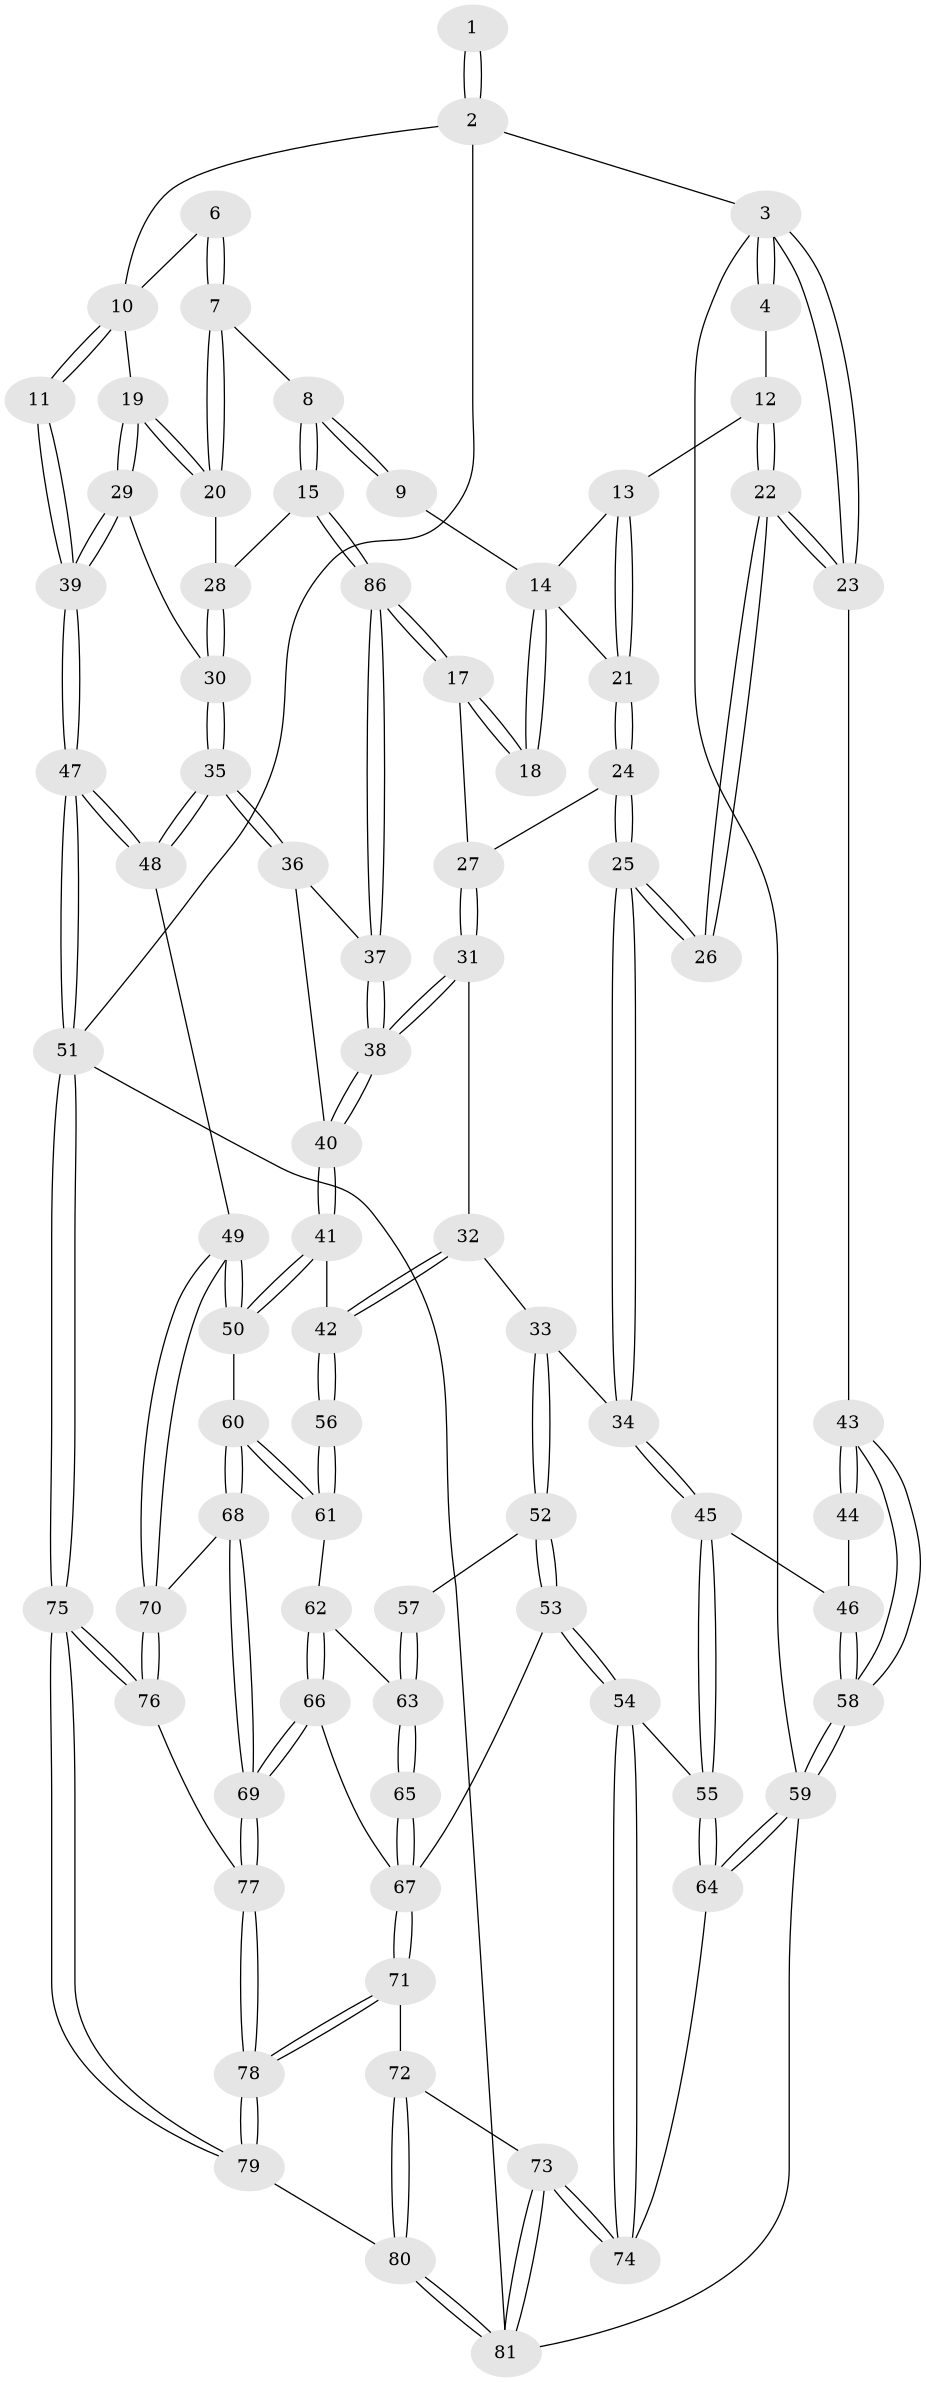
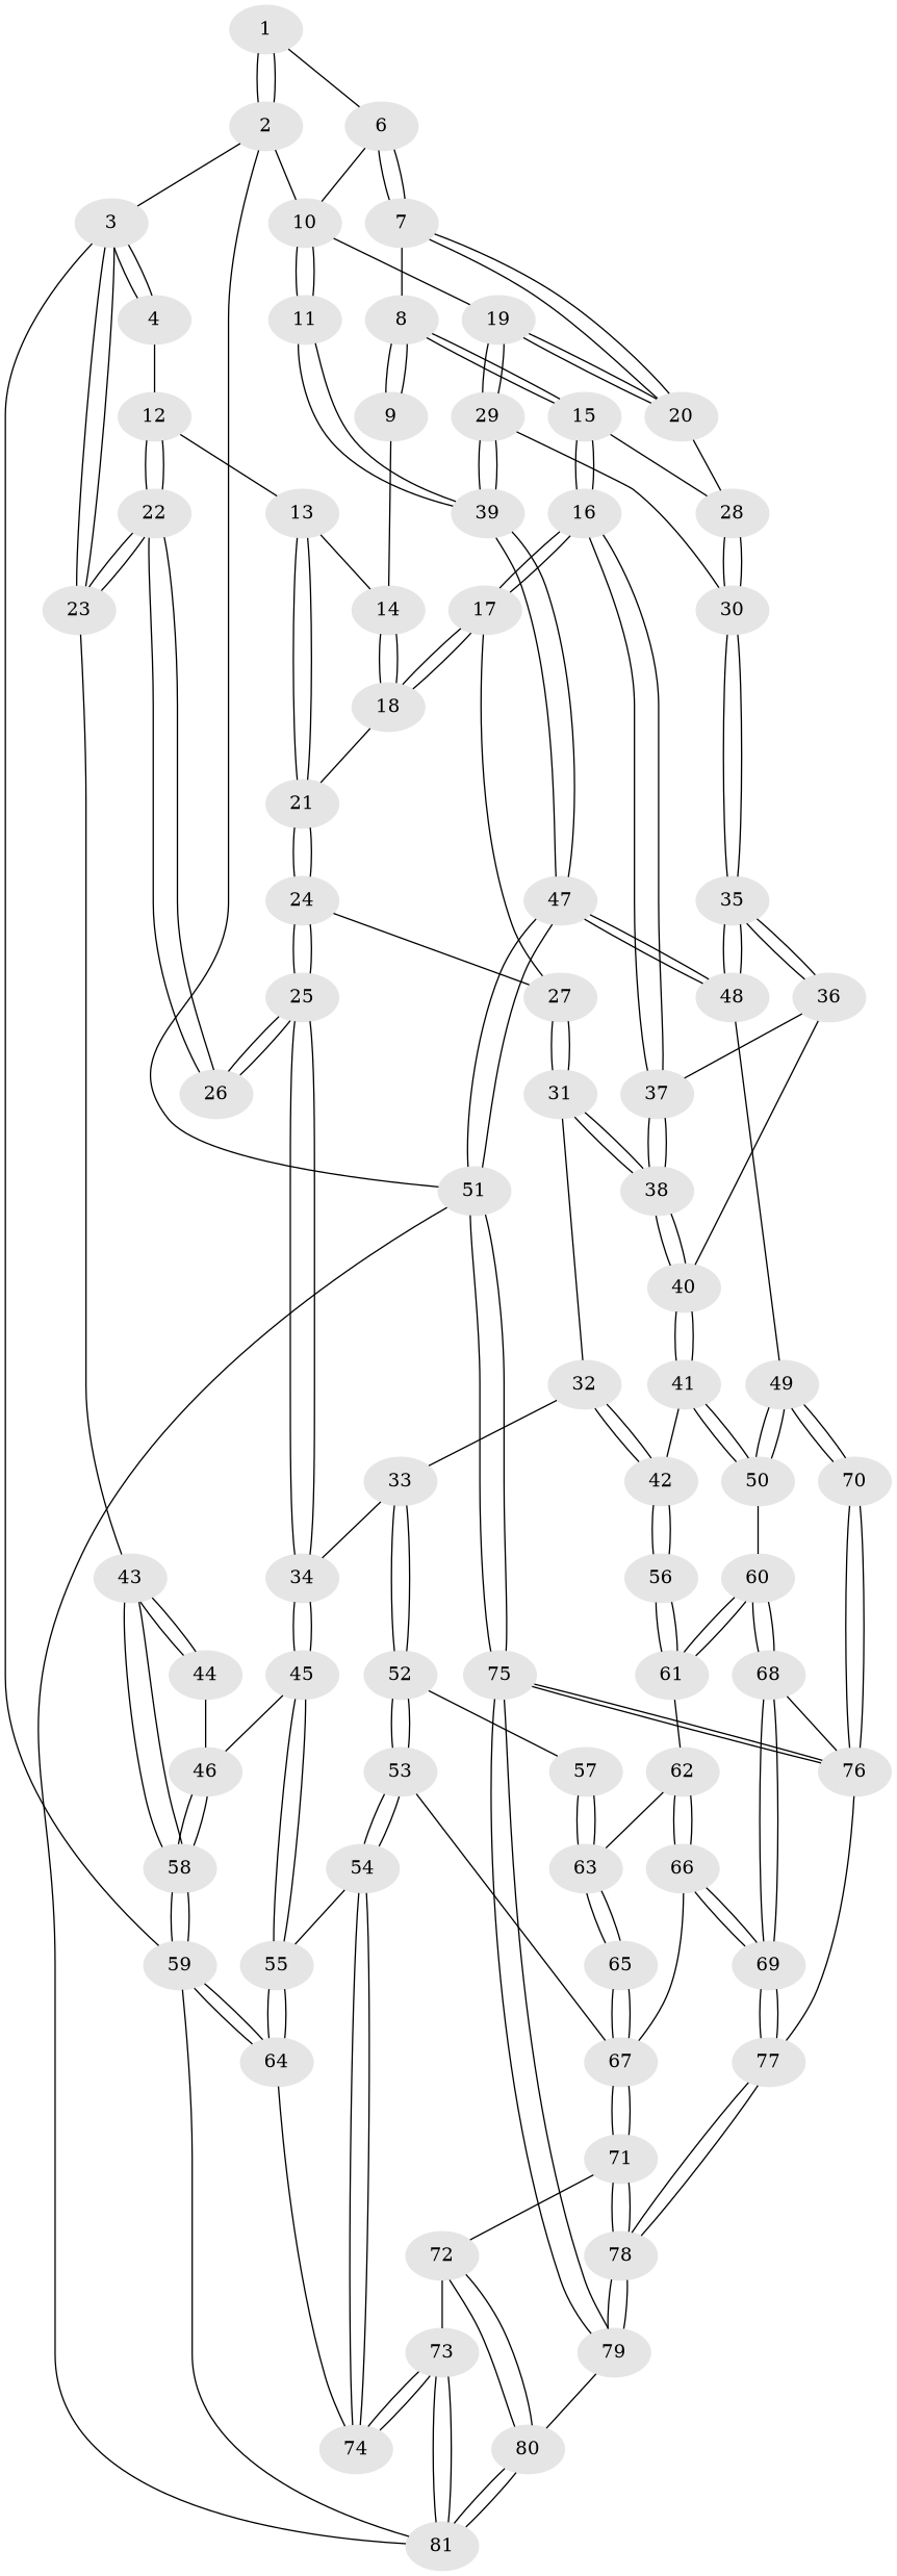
  graph {
    node [color=gray90 style=filled]
    1
    2
    6
    3
    51
    10
    7
    4
    23
    59
    11
    39
    75
    81
    12
    43
    64
    13
    22
    9
    14
    8
    20
    19
    15
    28
-   16 [label=86]
+   16
    18
    29
    47
    21
    26
    24
    17
    37
    30
    27
    38
    31
    25
    44
    58
    34
    45
    32
    35
    36
    48
    33
    42
    40
    52
    56
    53
    57
    46
    55
    49
    41
    50
    60
    61
    70
    76
    68
    79
    54
    67
    63
    74
    65
    62
    69
    66
    71
    77
    72
    78
    73
    80
    1 -- 2
    1 -- 2
+   1 -- 6
    2 -- 3
    2 -- 51
    2 -- 10
    6 -- 10
    6 -- 7
    6 -- 7
    3 -- 4
    3 -- 4
    3 -- 23
    3 -- 23
    3 -- 59
    51 -- 75
    51 -- 75
    51 -- 81
    10 -- 11
    10 -- 11
    10 -- 19
    7 -- 8
    7 -- 20
    7 -- 20
    4 -- 12
    23 -- 43
    59 -- 81
    59 -- 64
    59 -- 64
    11 -- 39
    11 -- 39
    39 -- 47
    39 -- 47
    75 -- 76
    75 -- 76
    75 -- 79
    75 -- 79
    12 -- 13
    12 -- 22
    12 -- 22
    43 -- 44
    43 -- 44
    43 -- 58
    43 -- 58
    64 -- 74
    13 -- 14
    13 -- 21
    13 -- 21
    22 -- 23
    22 -- 23
    22 -- 26
    22 -- 26
    9 -- 14
    14 -- 18
    14 -- 18
    8 -- 9
    8 -- 9
    8 -- 15
    8 -- 15
    20 -- 28
    19 -- 20
    19 -- 20
    19 -- 29
    19 -- 29
    15 -- 28
    15 -- 16
    15 -- 16
    28 -- 30
    28 -- 30
    16 -- 17
    16 -- 17
    16 -- 37
    16 -- 37
-   14 -- 21
+   18 -- 21
    29 -- 39
    29 -- 39
    29 -- 30
    47 -- 51
    47 -- 51
    47 -- 48
    47 -- 48
    21 -- 24
    21 -- 24
    24 -- 27
    24 -- 25
    24 -- 25
    17 -- 18
    17 -- 18
    17 -- 27
    37 -- 38
    37 -- 38
    30 -- 35
    30 -- 35
    27 -- 31
    27 -- 31
    38 -- 40
    38 -- 40
    31 -- 38
    31 -- 38
    31 -- 32
    25 -- 26
    25 -- 26
    25 -- 34
    25 -- 34
    44 -- 46
    58 -- 59
    58 -- 59
    34 -- 45
    34 -- 45
    45 -- 46
    45 -- 55
    45 -- 55
    32 -- 33
    32 -- 42
    32 -- 42
    35 -- 36
    35 -- 36
    35 -- 48
    35 -- 48
    36 -- 37
    36 -- 40
    48 -- 49
    33 -- 34
    33 -- 52
    33 -- 52
    42 -- 56
    42 -- 56
    40 -- 41
    40 -- 41
    52 -- 53
    52 -- 53
    52 -- 57
    56 -- 61
    56 -- 61
    53 -- 54
    53 -- 54
    53 -- 67
    57 -- 63
    57 -- 63
    46 -- 58
    46 -- 58
    55 -- 64
    55 -- 64
    49 -- 50
    49 -- 50
    49 -- 70
    49 -- 70
    41 -- 42
    41 -- 50
    41 -- 50
    50 -- 60
    60 -- 61
    60 -- 61
    60 -- 68
    60 -- 68
    61 -- 62
    70 -- 76
    70 -- 76
    76 -- 77
-   68 -- 70
+   68 -- 76
    68 -- 69
    68 -- 69
    79 -- 80
    54 -- 55
    54 -- 74
    54 -- 74
    67 -- 71
    67 -- 71
    63 -- 65
    63 -- 65
    65 -- 67
    65 -- 67
    62 -- 63
    62 -- 66
    62 -- 66
    69 -- 77
    69 -- 77
    66 -- 67
    66 -- 69
    66 -- 69
    71 -- 72
    71 -- 78
    71 -- 78
    77 -- 78
    77 -- 78
    72 -- 73
    72 -- 80
    72 -- 80
    78 -- 79
    78 -- 79
    73 -- 81
    73 -- 81
    73 -- 74
    73 -- 74
    80 -- 81
    80 -- 81
  }
